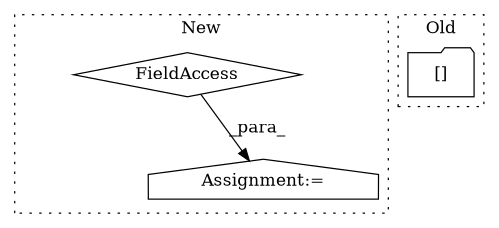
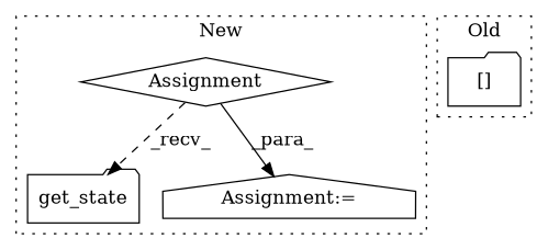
  digraph {
    node [shape=folder]
-   n2 [a=22 l=13 label=FieldAccess s=19741 shape=diamond]
+   n1 [a=32 l="10,1" label=get_state s="19755,19781"]
+   n2 [a=22 l=13 label=Assignment s=19741 shape=diamond]
    n3 [a=7 l=1 label="Assignment:=" s=19740 shape=house]
    n4 [a=2 l="18,1" label="[]" s="18761,18785"]
    subgraph cluster_1 {
      label=New
      style=dotted
+     n1
      n2
      n3
    }
    subgraph cluster_2 {
      label=Old
      style=dotted
      n4
    }
+   n2 -> n1 [label=_recv_ style=dashed]
    n2 -> n3 [label=_para_ style=solid]
  }
